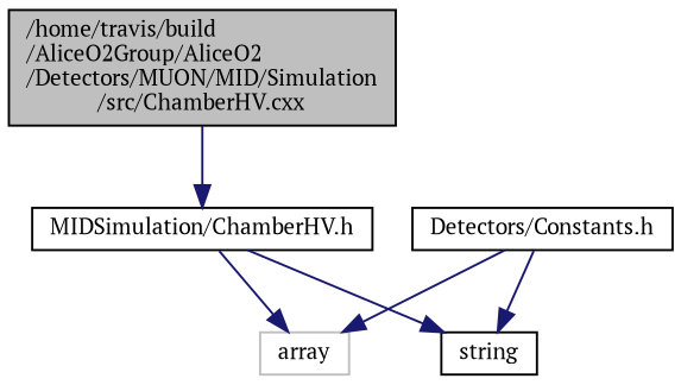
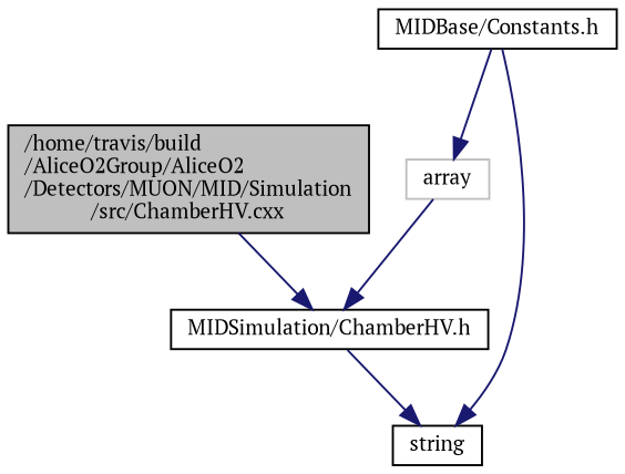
  digraph {
    fontname="PT Serif"
    node [color=black fontname="PT Serif" fontsize=10 shape=record]
    edge [color=midnightblue fontname="PT Serif" fontsize=10 labelfontname=Helvetica labelfontsize=10 style=solid]
    n1 [fillcolor=grey75 fontcolor=black height=0.2 label="/home/travis/build\l/AliceO2Group/AliceO2\l/Detectors/MUON/MID/Simulation\l/src/ChamberHV.cxx" style=filled width=0.4]
    n2 [height=0.2 label="MIDSimulation/ChamberHV.h" width=0.4]
    n3 [color=grey75 height=0.2 label=array width=0.4]
    n4 [height=0.2 label=string width=0.4]
-   n5 [height=0.2 label="Detectors/Constants.h" width=0.4]
+   n5 [height=0.2 label="MIDBase/Constants.h" width=0.4]
    n1 -> n2
-   n2 -> n3
+   n3 -> n2
    n2 -> n4
    n5 -> n3
    n5 -> n4
  }
